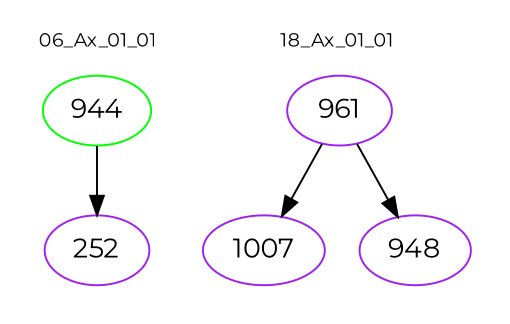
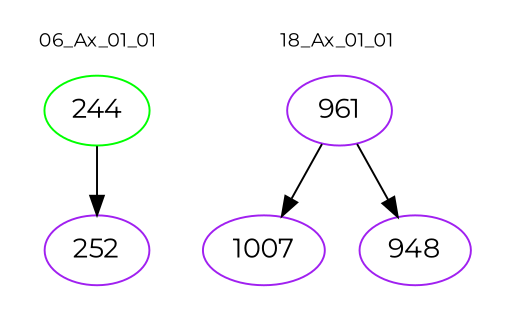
  digraph {
    fontname=Montserrat
    node [color=purple fontname=Montserrat]
    edge [color=black fontname=Montserrat]
-   n1 [color=green label=944]
+   n1 [color=green label=244]
    n2 [label=252]
    n3 [label=961]
    n4 [label=1007]
    n5 [label=948]
    subgraph cluster_1 {
      color=white
      fontsize=10
      label="06_Ax_01_01"
      n1
      n2
    }
    subgraph cluster_2 {
      color=white
      fontsize=10
      label="18_Ax_01_01"
      n3
      n4
      n5
    }
    n1 -> n2
    n3 -> n4
    n3 -> n5
  }
